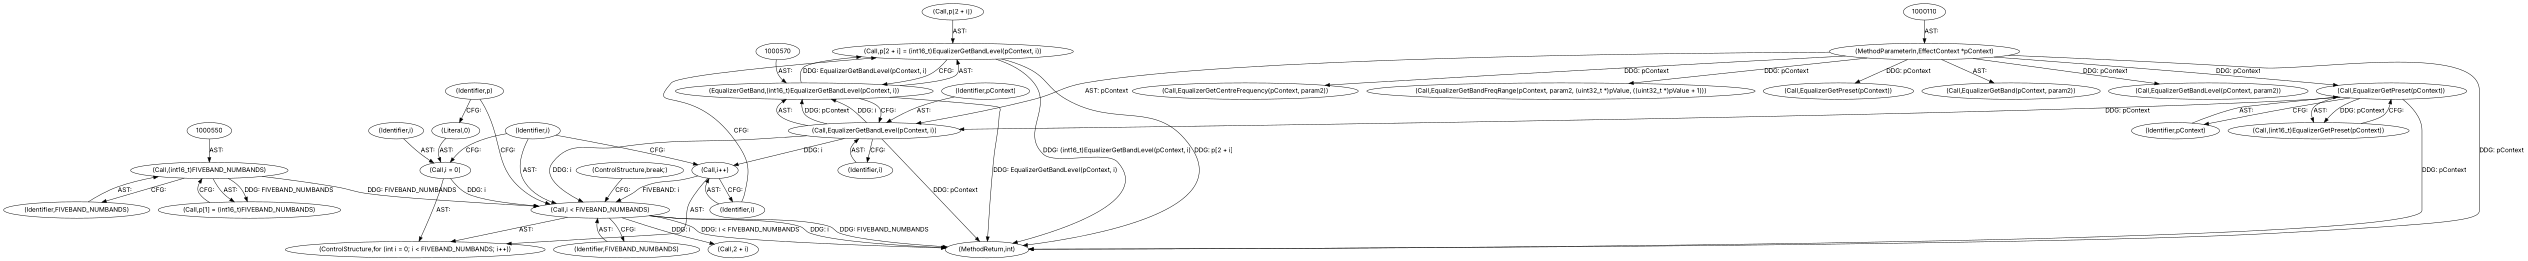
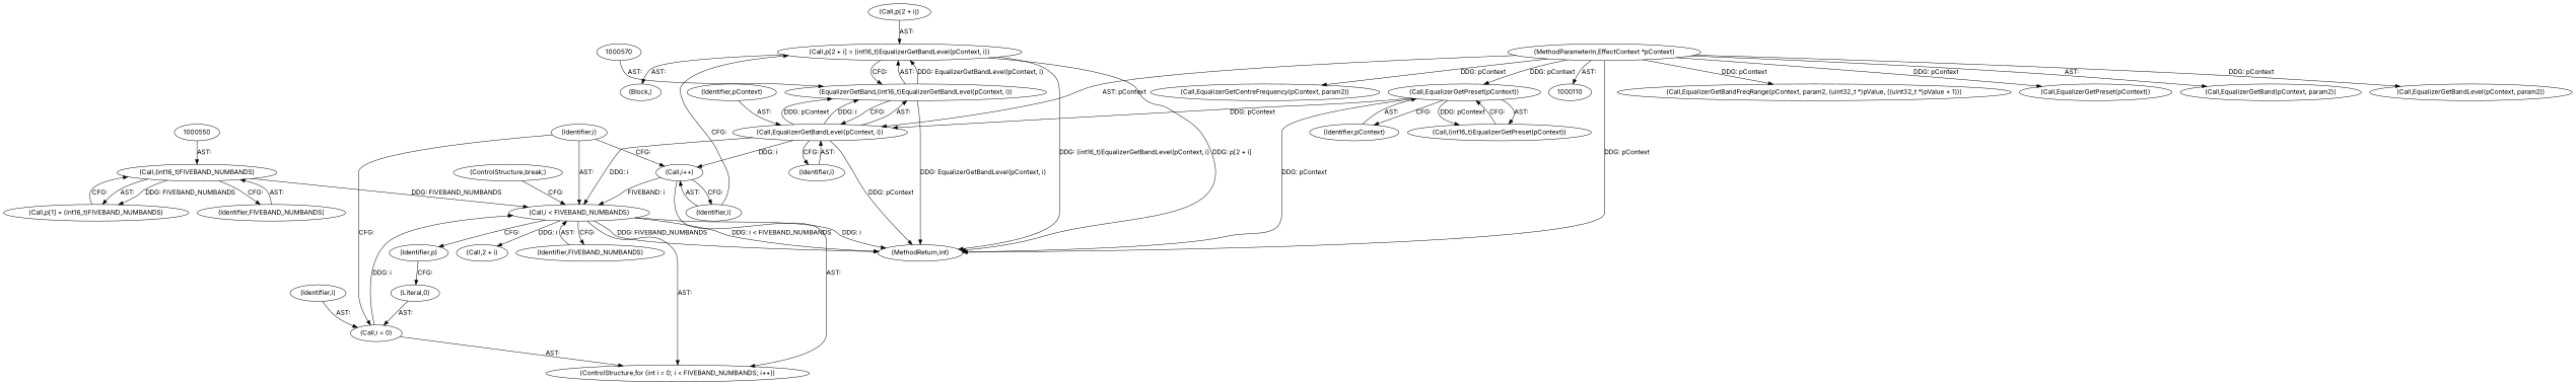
  digraph {
    fontname=Inter
    node [fontname=Inter]
    edge [fontname=Inter]
    n1 [label="(Call,p[2 + i] = (int16_t)EqualizerGetBandLevel(pContext, i))"]
    n2 [label="(EqualizerGetBand,(int16_t)EqualizerGetBandLevel(pContext, i))"]
+   n3 [label="(Block,)"]
    n4 [label="(MethodReturn,int)"]
    n5 [label="(Call,EqualizerGetBandLevel(pContext, i))"]
    n6 [label="(Call,i++)"]
    n7 [label="(Identifier,i)"]
    n8 [label="(Call,i < FIVEBAND_NUMBANDS)"]
    n9 [label="(ControlStructure,for (int i = 0; i < FIVEBAND_NUMBANDS; i++))"]
    n10 [label="(Identifier,i)"]
    n11 [label="(Call,EqualizerGetPreset(pContext))"]
    n12 [label="(Identifier,pContext)"]
    n13 [label="(Call,(int16_t)EqualizerGetPreset(pContext))"]
    n14 [label="(MethodParameterIn,EffectContext *pContext)"]
    n15 [label="(Call,EqualizerGetBandFreqRange(pContext, param2, (uint32_t *)pValue, ((uint32_t *)pValue + 1)))"]
    n16 [label="(Call,EqualizerGetPreset(pContext))"]
    n17 [label="(Call,EqualizerGetBand(pContext, param2))"]
    n18 [label="(Call,EqualizerGetBandLevel(pContext, param2))"]
    n19 [label="(Call,EqualizerGetCentreFrequency(pContext, param2))"]
    1000110
    n21 [label="(Call,2 + i)"]
    n22 [label="(Identifier,FIVEBAND_NUMBANDS)"]
    n23 [label="(Call,i = 0)"]
    n24 [label="(Literal,0)"]
    n25 [label="(Call,(int16_t)FIVEBAND_NUMBANDS)"]
    n26 [label="(Identifier,FIVEBAND_NUMBANDS)"]
    n27 [label="(Call,p[1] = (int16_t)FIVEBAND_NUMBANDS)"]
    n28 [label="(Identifier,i)"]
    n29 [label="(Identifier,i)"]
    n30 [label="(Identifier,pContext)"]
    n31 [label="(ControlStructure,break;)"]
    n32 [label="(Call,p[2 + i])"]
    n33 [label="(Identifier,p)"]
    1000570
    1000550
    n1 -> n2 [label="CFG: "]
+   n1 -> n3 [label="AST: "]
    n1 -> n4 [label="DDG: (int16_t)EqualizerGetBandLevel(pContext, i)"]
    n1 -> n4 [label="DDG: p[2 + i]"]
    n2 -> n1 [label="AST: "]
    n2 -> n1 [label="DDG: EqualizerGetBandLevel(pContext, i)"]
    n2 -> n4 [label="DDG: EqualizerGetBandLevel(pContext, i)"]
    n2 -> n5 [label="CFG: "]
    n5 -> n2 [label="AST: "]
    n5 -> n2 [label="DDG: pContext"]
    n5 -> n2 [label="DDG: i"]
    n5 -> n4 [label="DDG: pContext"]
    n5 -> n6 [label="DDG: i"]
    n5 -> n7 [label="CFG: "]
    n5 -> n8 [label="DDG: i"]
    n6 -> n8 [label="FIVEBAND: i"]
    n6 -> n9 [label="AST: "]
    n6 -> n10 [label="CFG: "]
    n7 -> n5 [label="AST: "]
    n8 -> n4 [label="DDG: i < FIVEBAND_NUMBANDS"]
    n8 -> n4 [label="DDG: i"]
    n8 -> n4 [label="DDG: FIVEBAND_NUMBANDS"]
    n8 -> n9 [label="AST: "]
    n8 -> n21 [label="DDG: i"]
    n8 -> n22 [label="CFG: "]
    n10 -> n1 [label="CFG: "]
    n10 -> n6 [label="AST: "]
    n11 -> n4 [label="DDG: pContext"]
    n11 -> n5 [label="DDG: pContext"]
    n11 -> n12 [label="CFG: "]
    n11 -> n13 [label="AST: "]
    n11 -> n13 [label="DDG: pContext"]
    n12 -> n11 [label="AST: "]
    n13 -> n11 [label="CFG: "]
    n14 -> n4 [label="DDG: pContext"]
    n14 -> n5 [label="AST: pContext"]
    n14 -> n11 [label="DDG: pContext"]
    n14 -> n15 [label="DDG: pContext"]
    n14 -> n16 [label="DDG: pContext"]
    n14 -> n17 [label="AST: "]
    n14 -> n18 [label="DDG: pContext"]
    n14 -> n19 [label="DDG: pContext"]
-   1000110 -> n14 [label="AST: "]
+   n14 -> 1000110 [label="AST: "]
    n22 -> n8 [label="AST: "]
    n23 -> n8 [label="DDG: i"]
    n23 -> n9 [label="AST: "]
    n24 -> n23 [label="AST: "]
    n25 -> n8 [label="DDG: FIVEBAND_NUMBANDS"]
    n25 -> n26 [label="CFG: "]
    n25 -> n27 [label="AST: "]
    n25 -> n27 [label="DDG: FIVEBAND_NUMBANDS"]
    n26 -> n25 [label="AST: "]
    n27 -> n25 [label="CFG: "]
    n28 -> n23 [label="AST: "]
    n29 -> n6 [label="CFG: "]
    n29 -> n8 [label="AST: "]
    n29 -> n23 [label="CFG: "]
    n30 -> n5 [label="AST: "]
    n31 -> n8 [label="CFG: "]
    n32 -> n1 [label="AST: "]
-   n33 -> n8 [label="CFG: "]
+   n8 -> n33 [label="CFG: "]
    n33 -> n24 [label="CFG: "]
    1000570 -> n2 [label="AST: "]
    1000550 -> n25 [label="AST: "]
  }
